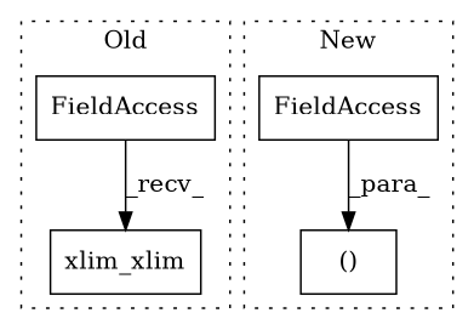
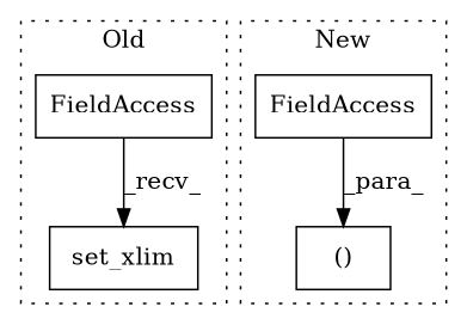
  digraph {
    node [a=22 shape=box]
-   n1 [a=32 l="9,1" label=xlim_xlim s="1079,1093"]
+   n1 [a=32 l="9,1" label=set_xlim s="1079,1093"]
    n2 [l=5 label=FieldAccess s=1073]
    n3 [a=106 l=18 label="()" s=615]
    n4 [l=3 label=FieldAccess s=630]
    subgraph cluster_1 {
      label=Old
      style=dotted
      n1
      n2
    }
    subgraph cluster_2 {
      label=New
      style=dotted
      n3
      n4
    }
    n2 -> n1 [label=_recv_]
    n4 -> n3 [label=_para_]
  }
